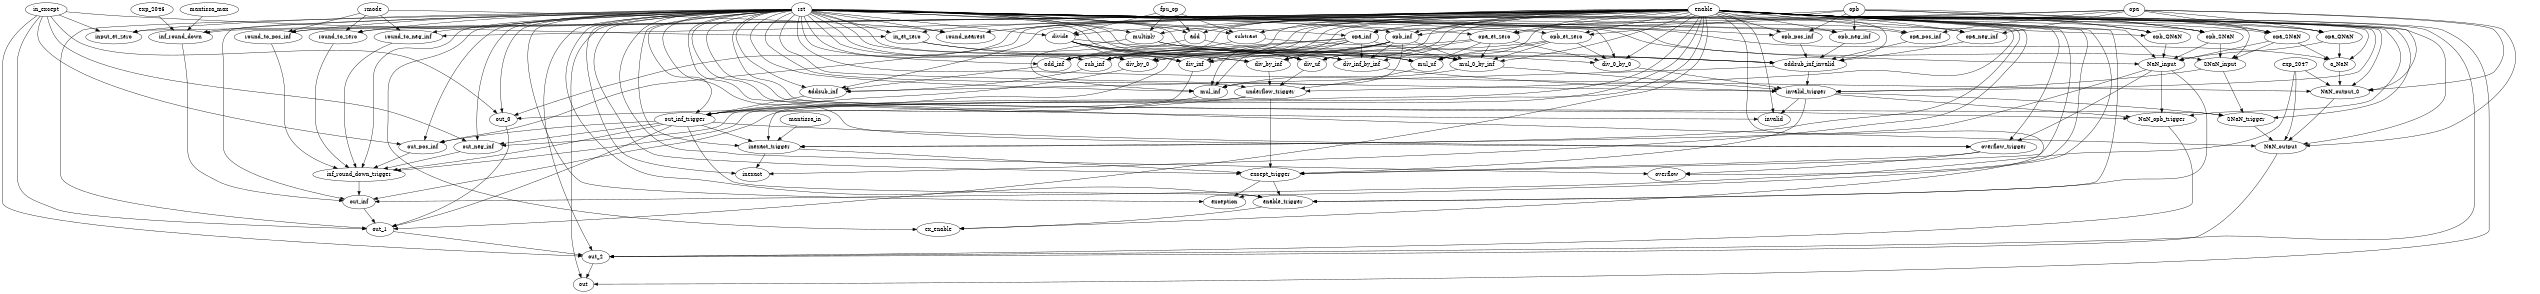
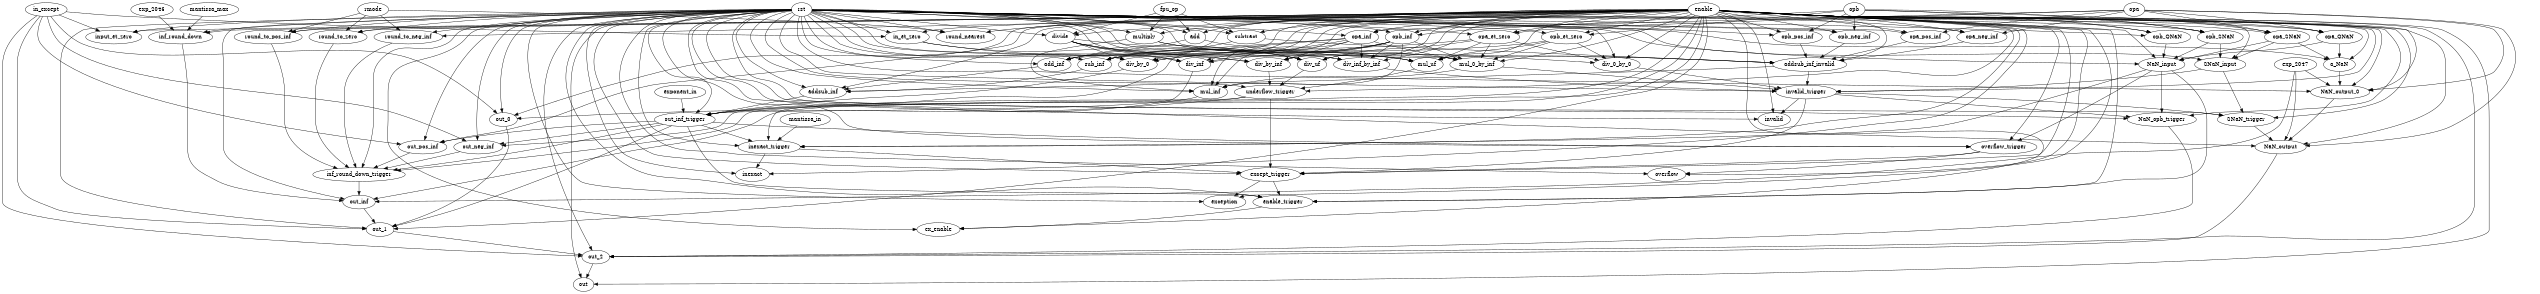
  strict digraph {
    edge [weight=1.0]
    div_inf_by_inf
    invalid_trigger
    except_trigger
    n4 [label=NaN_opb_trigger]
    invalid
    SNaN_trigger
    enable_trigger
    exception
    out_2
    NaN_output
    underflow_trigger
    inexact_trigger
    out_0
    inexact
    out_1
    ex_enable
    out_inf
    out
    divide
    div_0_by_0
    div_inf
    div_by_0
    div_uf
    div_by_inf
    out_inf_trigger
    out_pos_inf
    inf_round_down_trigger
    overflow_trigger
    out_neg_inf
    NaN_input
    overflow
    NaN_output_0
    rmode
    round_to_pos_inf
    round_nearest
    round_to_zero
    round_to_neg_inf
    multiply
    mul_0_by_inf
    mul_inf
    mul_uf
    addsub_inf_invalid
    addsub_inf
    opa_QNaN
    a_NaN
    opb_neg_inf
    in_et_zero
    mantissa_max
    inf_round_down
    opb_SNaN
    SNaN_input
    exp_2046
    add
    add_inf
    opa_et_zero
    fpu_op
    subtract
    sub_inf
    in_except
    input_et_zero
    enable
    opb_et_zero
    opa_inf
    opb_pos_inf
    opa_SNaN
    opb_QNaN
    opa_pos_inf
    opa_neg_inf
    opb_inf
    exp_2047
+   exponent_in
    mantissa_in
    rst
    opb
    opa
    div_inf_by_inf -> invalid_trigger
    invalid_trigger -> except_trigger
    invalid_trigger -> n4
    invalid_trigger -> invalid
    invalid_trigger -> SNaN_trigger
    except_trigger -> enable_trigger
    except_trigger -> exception
    n4 -> out_2
    SNaN_trigger -> NaN_output
    enable_trigger -> ex_enable
    out_2 -> out
    NaN_output -> out_2
    underflow_trigger -> except_trigger
    underflow_trigger -> inexact_trigger
    underflow_trigger -> out_0
    inexact_trigger -> except_trigger
    inexact_trigger -> inexact
    out_0 -> out_1
    out_1 -> out_2
    out_inf -> out_1
    divide -> div_inf_by_inf
    divide -> div_0_by_0
    divide -> div_inf
    divide -> div_by_0
    divide -> div_uf
    divide -> div_by_inf
    div_0_by_0 -> invalid_trigger
    div_inf -> out_inf_trigger
    div_by_0 -> out_inf_trigger
    div_uf -> underflow_trigger
    div_by_inf -> underflow_trigger
    out_inf_trigger -> enable_trigger
    out_inf_trigger -> inexact_trigger
    out_inf_trigger -> out_1
    out_inf_trigger -> out_pos_inf
    out_inf_trigger -> inf_round_down_trigger
    out_inf_trigger -> overflow_trigger
    out_inf_trigger -> out_neg_inf
    out_pos_inf -> inf_round_down_trigger
    inf_round_down_trigger -> out_inf
    overflow_trigger -> except_trigger
    overflow_trigger -> overflow
    out_neg_inf -> inf_round_down_trigger
    NaN_input -> n4
    NaN_input -> enable_trigger
    NaN_input -> inexact_trigger
    NaN_input -> overflow_trigger
    NaN_output_0 -> NaN_output
    rmode -> round_to_pos_inf
    rmode -> round_nearest
    rmode -> round_to_zero
    rmode -> round_to_neg_inf
    round_to_pos_inf -> inf_round_down_trigger
    round_to_zero -> inf_round_down_trigger
    round_to_neg_inf -> inf_round_down_trigger
    multiply -> mul_0_by_inf
    multiply -> mul_inf
    multiply -> mul_uf
    mul_0_by_inf -> invalid_trigger
    mul_0_by_inf -> mul_inf
    mul_inf -> out_inf_trigger
    mul_uf -> underflow_trigger
    addsub_inf_invalid -> invalid_trigger
    addsub_inf_invalid -> addsub_inf
    addsub_inf -> out_inf_trigger
    opa_QNaN -> NaN_input
    opa_QNaN -> a_NaN
    a_NaN -> NaN_output_0
    opb_neg_inf -> addsub_inf_invalid
    in_et_zero -> div_uf
    in_et_zero -> mul_uf
    mantissa_max -> inf_round_down
    inf_round_down -> out_inf
    opb_SNaN -> NaN_input
    opb_SNaN -> SNaN_input
    SNaN_input -> invalid_trigger
    SNaN_input -> SNaN_trigger
    exp_2046 -> inf_round_down
    add -> addsub_inf_invalid
    add -> add_inf
    add_inf -> addsub_inf
    opa_et_zero -> div_0_by_0
    opa_et_zero -> div_by_0
    opa_et_zero -> div_uf
    opa_et_zero -> mul_0_by_inf
    opa_et_zero -> mul_uf
    fpu_op -> divide
    fpu_op -> multiply
    fpu_op -> add
    fpu_op -> subtract
    subtract -> addsub_inf_invalid
    subtract -> sub_inf
    sub_inf -> addsub_inf
    in_except -> out_2
    in_except -> out_0
    in_except -> out_1
    in_except -> out_pos_inf
    in_except -> out_neg_inf
    in_except -> in_et_zero
    in_except -> input_et_zero
    enable -> div_inf_by_inf
    enable -> invalid_trigger
    enable -> except_trigger
    enable -> n4
    enable -> invalid
    enable -> SNaN_trigger
    enable -> enable_trigger
    enable -> exception
    enable -> out_2
    enable -> NaN_output
    enable -> underflow_trigger
    enable -> inexact_trigger
    enable -> out_0
    enable -> inexact
    enable -> out_1
    enable -> ex_enable
    enable -> out_inf
    enable -> out
    enable -> divide
    enable -> div_0_by_0
    enable -> div_inf
    enable -> div_by_0
    enable -> div_uf
    enable -> div_by_inf
    enable -> out_inf_trigger
    enable -> out_pos_inf
    enable -> inf_round_down_trigger
    enable -> overflow_trigger
    enable -> out_neg_inf
    enable -> NaN_input
    enable -> overflow
    enable -> NaN_output_0
    enable -> round_to_pos_inf
    enable -> round_nearest
    enable -> round_to_zero
    enable -> round_to_neg_inf
    enable -> multiply
    enable -> mul_0_by_inf
    enable -> mul_inf
    enable -> mul_uf
    enable -> addsub_inf_invalid
    enable -> addsub_inf
    enable -> opa_QNaN
    enable -> a_NaN
    enable -> opb_neg_inf
    enable -> in_et_zero
    enable -> inf_round_down
    enable -> opb_SNaN
    enable -> SNaN_input
    enable -> add
    enable -> add_inf
    enable -> opa_et_zero
    enable -> subtract
    enable -> sub_inf
    enable -> input_et_zero
    enable -> opb_et_zero
    enable -> opa_inf
    enable -> opb_pos_inf
    enable -> opa_SNaN
    enable -> opb_QNaN
    enable -> opa_pos_inf
    enable -> opa_neg_inf
    enable -> opb_inf
    opb_et_zero -> div_0_by_0
    opb_et_zero -> div_by_0
    opb_et_zero -> mul_0_by_inf
    opb_et_zero -> mul_uf
    opa_inf -> div_inf_by_inf
    opa_inf -> div_inf
    opa_inf -> div_by_inf
    opa_inf -> mul_0_by_inf
    opa_inf -> mul_inf
    opa_inf -> add_inf
    opa_inf -> sub_inf
    opb_pos_inf -> addsub_inf_invalid
    opa_SNaN -> NaN_input
    opa_SNaN -> a_NaN
    opa_SNaN -> SNaN_input
    opb_QNaN -> NaN_input
    opa_pos_inf -> addsub_inf_invalid
    opa_neg_inf -> addsub_inf_invalid
    opb_inf -> div_inf_by_inf
    opb_inf -> div_inf
    opb_inf -> div_by_inf
    opb_inf -> mul_0_by_inf
    opb_inf -> mul_inf
    opb_inf -> add_inf
    opb_inf -> sub_inf
    exp_2047 -> NaN_output
    exp_2047 -> out_inf
    exp_2047 -> NaN_output_0
+   exponent_in -> out_inf_trigger
    mantissa_in -> inexact_trigger
    rst -> div_inf_by_inf [weight=2.0]
    rst -> invalid_trigger [weight=2.0]
    rst -> except_trigger [weight=2.0]
    rst -> n4 [weight=2.0]
    rst -> invalid [weight=2.0]
    rst -> SNaN_trigger [weight=2.0]
    rst -> enable_trigger [weight=2.0]
    rst -> exception [weight=2.0]
    rst -> out_2 [weight=2.0]
    rst -> NaN_output [weight=2.0]
    rst -> underflow_trigger [weight=2.0]
    rst -> inexact_trigger [weight=2.0]
    rst -> out_0 [weight=2.0]
    rst -> inexact [weight=2.0]
    rst -> out_1 [weight=2.0]
    rst -> ex_enable [weight=2.0]
    rst -> out_inf [weight=2.0]
    rst -> out [weight=2.0]
    rst -> divide [weight=2.0]
    rst -> div_0_by_0 [weight=2.0]
    rst -> div_inf [weight=2.0]
    rst -> div_by_0 [weight=2.0]
    rst -> div_uf [weight=2.0]
    rst -> div_by_inf [weight=2.0]
    rst -> out_inf_trigger [weight=2.0]
    rst -> out_pos_inf [weight=2.0]
    rst -> inf_round_down_trigger [weight=2.0]
    rst -> overflow_trigger [weight=2.0]
    rst -> out_neg_inf [weight=2.0]
    rst -> NaN_input [weight=2.0]
    rst -> overflow [weight=2.0]
    rst -> NaN_output_0 [weight=2.0]
    rst -> round_to_pos_inf [weight=2.0]
    rst -> round_nearest [weight=2.0]
    rst -> round_to_zero [weight=2.0]
    rst -> round_to_neg_inf [weight=2.0]
    rst -> multiply [weight=2.0]
    rst -> mul_0_by_inf [weight=2.0]
    rst -> mul_inf [weight=2.0]
    rst -> mul_uf [weight=2.0]
    rst -> addsub_inf_invalid [weight=2.0]
    rst -> addsub_inf [weight=2.0]
    rst -> opa_QNaN [weight=2.0]
    rst -> a_NaN [weight=2.0]
    rst -> opb_neg_inf [weight=2.0]
    rst -> in_et_zero [weight=2.0]
    rst -> inf_round_down [weight=2.0]
    rst -> opb_SNaN [weight=2.0]
    rst -> SNaN_input [weight=2.0]
    rst -> add [weight=2.0]
    rst -> add_inf [weight=2.0]
    rst -> opa_et_zero [weight=2.0]
    rst -> subtract [weight=2.0]
    rst -> sub_inf [weight=2.0]
    rst -> input_et_zero [weight=2.0]
    rst -> opb_et_zero [weight=2.0]
    rst -> opa_inf [weight=2.0]
    rst -> opb_pos_inf [weight=2.0]
    rst -> opa_SNaN [weight=2.0]
    rst -> opb_QNaN [weight=2.0]
    rst -> opa_pos_inf [weight=2.0]
    rst -> opa_neg_inf [weight=2.0]
    rst -> opb_inf [weight=2.0]
    opb -> NaN_output_0
    opb -> opb_neg_inf
    opb -> opb_SNaN
    opb -> opb_et_zero
    opb -> opb_pos_inf
    opb -> opb_QNaN
    opb -> opb_inf
    opa -> NaN_output
    opa -> NaN_output_0
    opa -> opa_QNaN
    opa -> opa_et_zero
    opa -> opa_inf
    opa -> opa_SNaN
    opa -> opa_pos_inf
    opa -> opa_neg_inf
  }
